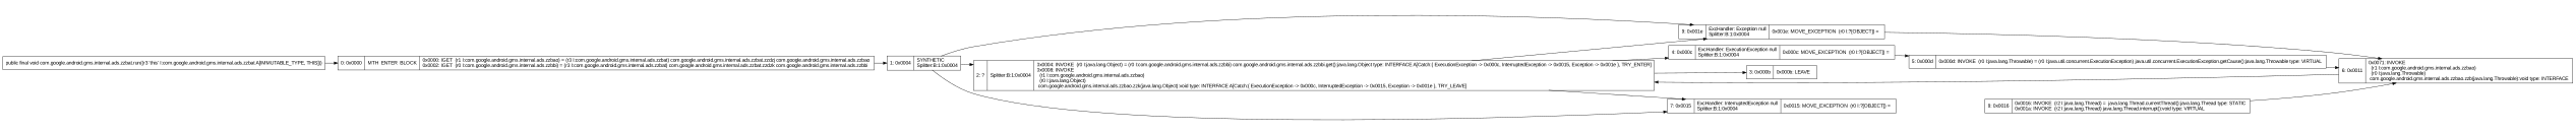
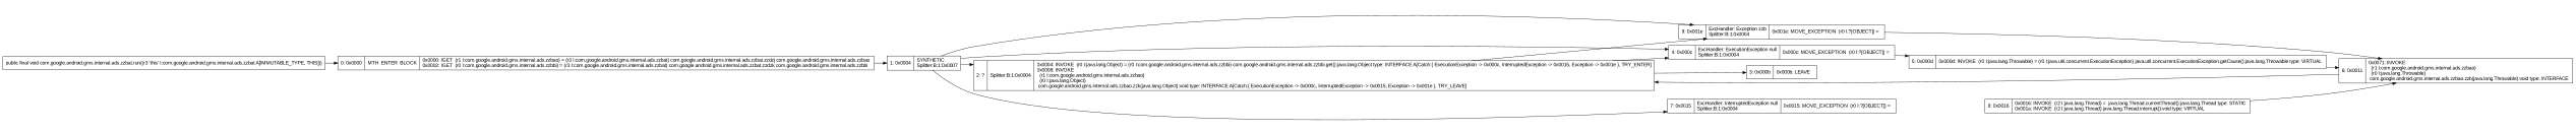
  digraph {
    fontname="Liberation Sans"
    rankdir=LR
    node [fontname="Liberation Sans" shape=record]
    edge [fontname="Liberation Sans"]
    n1 [label="{0\:\ 0x0000|MTH_ENTER_BLOCK\l|0x0000: IGET  (r1 I:com.google.android.gms.internal.ads.zzbao) = (r3 I:com.google.android.gms.internal.ads.zzbat) com.google.android.gms.internal.ads.zzbat.zzdzj com.google.android.gms.internal.ads.zzbao \l0x0002: IGET  (r0 I:com.google.android.gms.internal.ads.zzbbi) = (r3 I:com.google.android.gms.internal.ads.zzbat) com.google.android.gms.internal.ads.zzbat.zzdzk com.google.android.gms.internal.ads.zzbbi \l}"]
-   n2 [label="{1\:\ 0x0004|SYNTHETIC\lSplitter:B:1:0x0004\l}"]
+   n2 [label="{1\:\ 0x0004|SYNTHETIC\lSplitter:B:1:0x0007\l}"]
    n3 [label="{2\:\ ?|Splitter:B:1:0x0004\l|0x0004: INVOKE  (r0 I:java.lang.Object) = (r0 I:com.google.android.gms.internal.ads.zzbbi) com.google.android.gms.internal.ads.zzbbi.get():java.lang.Object type: INTERFACE A[Catch:\{ ExecutionException \-\> 0x000c, InterruptedException \-\> 0x0015, Exception \-\> 0x001e \}, TRY_ENTER]\l0x0008: INVOKE  \l  (r1 I:com.google.android.gms.internal.ads.zzbao)\l  (r0 I:java.lang.Object)\l com.google.android.gms.internal.ads.zzbao.zzk(java.lang.Object):void type: INTERFACE A[Catch:\{ ExecutionException \-\> 0x000c, InterruptedException \-\> 0x0015, Exception \-\> 0x001e \}, TRY_LEAVE]\l}"]
    n4 [label="{4\:\ 0x000c|ExcHandler: ExecutionException null\lSplitter:B:1:0x0004\l|0x000c: MOVE_EXCEPTION  (r0 I:?[OBJECT]) =  \l}"]
    n5 [label="{7\:\ 0x0015|ExcHandler: InterruptedException null\lSplitter:B:1:0x0004\l|0x0015: MOVE_EXCEPTION  (r0 I:?[OBJECT]) =  \l}"]
-   n6 [label="{9\:\ 0x001e|ExcHandler: Exception null\lSplitter:B:1:0x0004\l|0x001e: MOVE_EXCEPTION  (r0 I:?[OBJECT]) =  \l}"]
+   n6 [label="{9\:\ 0x001e|ExcHandler: Exception zzb\lSplitter:B:1:0x0004\l|0x001e: MOVE_EXCEPTION  (r0 I:?[OBJECT]) =  \l}"]
    n7 [label="{3\:\ 0x000b|0x000b: LEAVE   \l}"]
    n8 [label="{5\:\ 0x000d|0x000d: INVOKE  (r0 I:java.lang.Throwable) = (r0 I:java.util.concurrent.ExecutionException) java.util.concurrent.ExecutionException.getCause():java.lang.Throwable type: VIRTUAL \l}"]
    n9 [label="{6\:\ 0x0011|0x0071: INVOKE  \l  (r1 I:com.google.android.gms.internal.ads.zzbao)\l  (r0 I:java.lang.Throwable)\l com.google.android.gms.internal.ads.zzbao.zzb(java.lang.Throwable):void type: INTERFACE \l}"]
    n10 [label="{8\:\ 0x0016|0x0016: INVOKE  (r2 I:java.lang.Thread) =  java.lang.Thread.currentThread():java.lang.Thread type: STATIC \l0x001a: INVOKE  (r2 I:java.lang.Thread) java.lang.Thread.interrupt():void type: VIRTUAL \l}"]
    n11 [label="{public final void com.google.android.gms.internal.ads.zzbat.run((r3 'this' I:com.google.android.gms.internal.ads.zzbat A[IMMUTABLE_TYPE, THIS])) }"]
    n1 -> n2
    n2 -> n3
+   n2 -> n4
    n2 -> n5
    n2 -> n6
    n3 -> n4
-   n3 -> n5
    n3 -> n6
    n3 -> n7
    n4 -> n8
    n6 -> n9
    n8 -> n9
    n9 -> n3
    n10 -> n9
    n11 -> n1
  }
